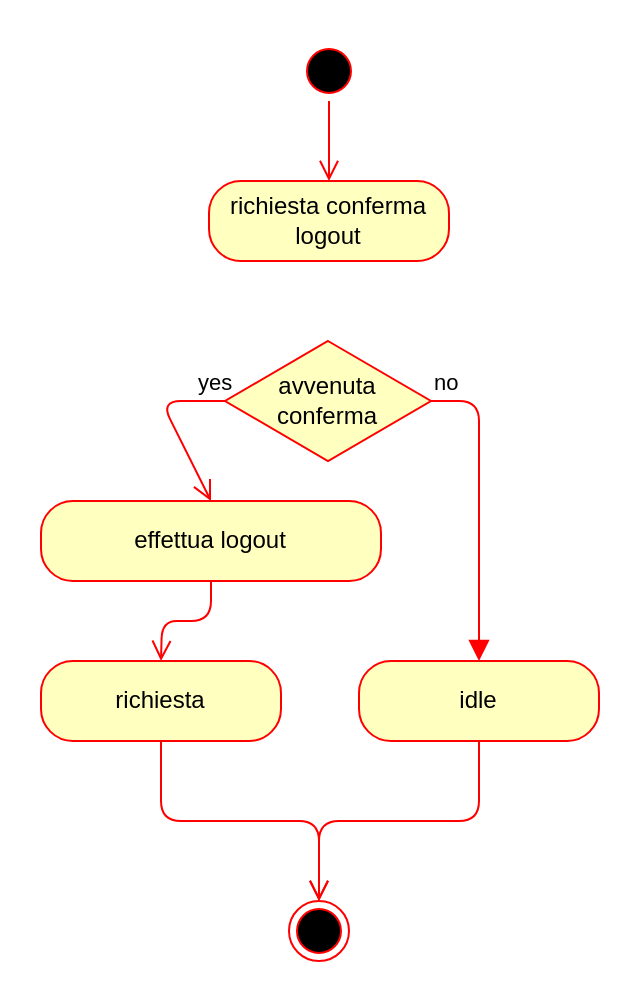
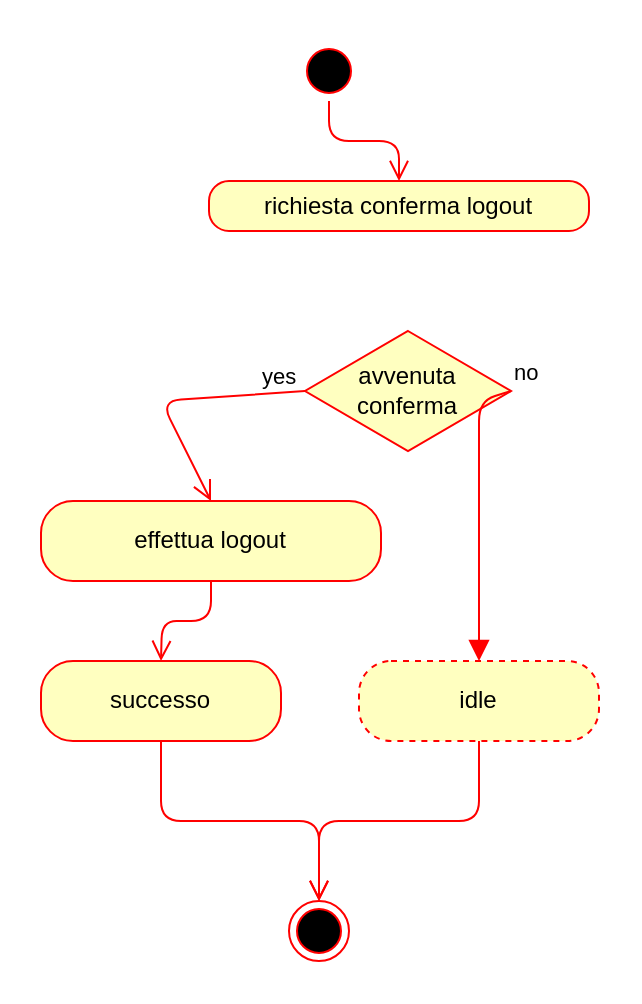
  <mxCell id="0" />
  <mxCell id="1" parent="0" />
  <mxCell id="2" value="" style="ellipse;html=1;shape=startState;fillColor=#000000;strokeColor=#ff0000;" vertex="1" parent="1"><mxGeometry x="149" y="20" width="30" height="30" as="geometry" /></mxCell>
  <mxCell id="3" value="" style="edgeStyle=orthogonalEdgeStyle;html=1;verticalAlign=bottom;endArrow=open;endSize=8;strokeColor=#ff0000;entryX=0.5;entryY=0;entryDx=0;entryDy=0;" edge="1" parent="1" source="2" target="4"><mxGeometry relative="1" as="geometry"><mxPoint x="164" y="100" as="targetPoint" /></mxGeometry></mxCell>
- <mxCell id="4" value="richiesta conferma logout" style="rounded=1;whiteSpace=wrap;html=1;arcSize=40;fontColor=#000000;fillColor=#ffffc0;strokeColor=#ff0000;" vertex="1" parent="1"><mxGeometry x="104" y="90" width="120" height="40" as="geometry" /></mxCell>
- <mxCell id="5" value="avvenuta conferma" style="rhombus;whiteSpace=wrap;html=1;fillColor=#ffffc0;strokeColor=#ff0000;" vertex="1" parent="1"><mxGeometry x="112" y="170" width="103" height="60" as="geometry" /></mxCell>
+ <mxCell id="4" value="richiesta conferma logout" style="rounded=1;whiteSpace=wrap;html=1;arcSize=40;fontColor=#000000;fillColor=#ffffc0;strokeColor=#ff0000;" vertex="1" parent="1"><mxGeometry x="104" y="90" width="190" height="25" as="geometry" /></mxCell>
+ <mxCell id="5" value="avvenuta conferma" style="rhombus;whiteSpace=wrap;html=1;fillColor=#ffffc0;strokeColor=#ff0000;" vertex="1" parent="1"><mxGeometry x="152" y="165" width="103" height="60" as="geometry" /></mxCell>
  <mxCell id="6" value="no" style="html=1;align=left;verticalAlign=bottom;endArrow=block;endSize=8;strokeColor=#ff0000;entryX=0.5;entryY=0;entryDx=0;entryDy=0;exitX=1;exitY=0.5;exitDx=0;exitDy=0;" edge="1" parent="1" source="5" target="8"><mxGeometry x="-1" relative="1" as="geometry"><mxPoint x="303" y="230" as="targetPoint" /><Array as="points"><mxPoint x="239" y="200" /></Array></mxGeometry></mxCell>
  <mxCell id="7" value="yes" style="html=1;align=left;verticalAlign=top;endArrow=open;endSize=8;strokeColor=#ff0000;exitX=0;exitY=0.5;exitDx=0;exitDy=0;entryX=0.5;entryY=0;entryDx=0;entryDy=0;" edge="1" parent="1" source="5" target="9"><mxGeometry x="-0.658" y="-22" relative="1" as="geometry"><mxPoint x="-140" y="200" as="targetPoint" /><mxPoint x="106.101" y="222.059" as="sourcePoint" /><Array as="points"><mxPoint x="80" y="200" /></Array><mxPoint as="offset" /></mxGeometry></mxCell>
- <mxCell id="8" value="idle" style="rounded=1;whiteSpace=wrap;html=1;arcSize=40;fontColor=#000000;fillColor=#ffffc0;strokeColor=#ff0000;" vertex="1" parent="1"><mxGeometry x="179" y="330" width="120" height="40" as="geometry" /></mxCell>
+ <mxCell id="8" value="idle" style="rounded=1;whiteSpace=wrap;html=1;arcSize=40;fontColor=#000000;fillColor=#ffffc0;strokeColor=#ff0000;dashed=1;" vertex="1" parent="1"><mxGeometry x="179" y="330" width="120" height="40" as="geometry" /></mxCell>
  <mxCell id="9" value="effettua logout" style="rounded=1;whiteSpace=wrap;html=1;arcSize=40;fontColor=#000000;fillColor=#ffffc0;strokeColor=#ff0000;" vertex="1" parent="1"><mxGeometry x="20" y="250" width="170" height="40" as="geometry" /></mxCell>
  <mxCell id="10" value="" style="edgeStyle=orthogonalEdgeStyle;html=1;verticalAlign=bottom;endArrow=open;endSize=8;strokeColor=#ff0000;exitX=0.5;exitY=1;exitDx=0;exitDy=0;entryX=0.5;entryY=0;entryDx=0;entryDy=0;" edge="1" parent="1" source="9"><mxGeometry relative="1" as="geometry"><mxPoint x="80" y="330" as="targetPoint" /><Array as="points" /></mxGeometry></mxCell>
  <mxCell id="11" value="" style="ellipse;html=1;shape=endState;fillColor=#000000;strokeColor=#ff0000;" vertex="1" parent="1"><mxGeometry x="144" y="450" width="30" height="30" as="geometry" /></mxCell>
- <mxCell id="12" value="richiesta" style="rounded=1;whiteSpace=wrap;html=1;arcSize=40;fontColor=#000000;fillColor=#ffffc0;strokeColor=#ff0000;" vertex="1" parent="1"><mxGeometry x="20" y="330" width="120" height="40" as="geometry" /></mxCell>
+ <mxCell id="12" value="successo" style="rounded=1;whiteSpace=wrap;html=1;arcSize=40;fontColor=#000000;fillColor=#ffffc0;strokeColor=#ff0000;" vertex="1" parent="1"><mxGeometry x="20" y="330" width="120" height="40" as="geometry" /></mxCell>
  <mxCell id="13" value="" style="edgeStyle=orthogonalEdgeStyle;html=1;verticalAlign=bottom;endArrow=open;endSize=8;strokeColor=#ff0000;entryX=0.5;entryY=0;entryDx=0;entryDy=0;exitX=0.5;exitY=1;exitDx=0;exitDy=0;" edge="1" parent="1" source="12" target="11"><mxGeometry relative="1" as="geometry"><mxPoint x="-80" y="670" as="targetPoint" /></mxGeometry></mxCell>
  <mxCell id="14" value="" style="edgeStyle=orthogonalEdgeStyle;html=1;verticalAlign=bottom;endArrow=open;endSize=8;strokeColor=#ff0000;exitX=0.5;exitY=1;exitDx=0;exitDy=0;entryX=0.5;entryY=0;entryDx=0;entryDy=0;" edge="1" parent="1" source="8" target="11"><mxGeometry relative="1" as="geometry"><mxPoint x="80" y="660" as="targetPoint" /><mxPoint x="-70" y="620" as="sourcePoint" /></mxGeometry></mxCell>
